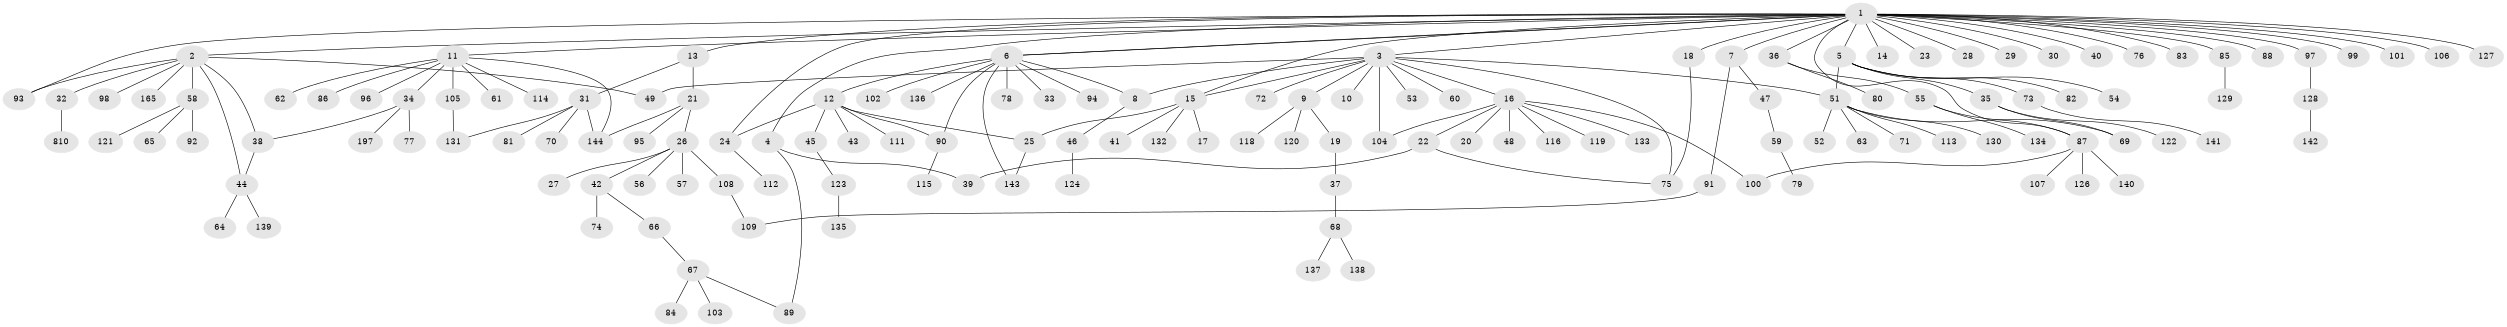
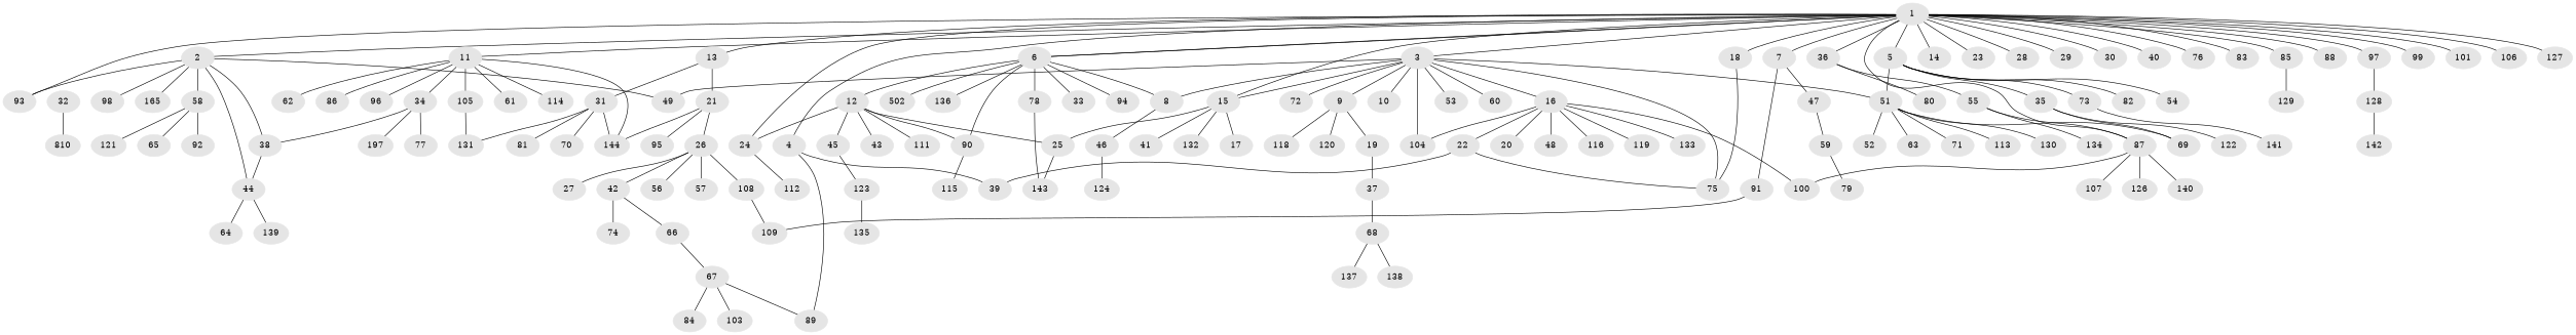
  graph {
    node [color=gray90 style=filled]
    1
    2
    3
    4
    5
    6
    7
    11
    13
    14
    15
    18
    23
    24
    28
    29
    30
    36
    40
    76
    83
    85
    87
    88
    93
    97
    99
    101
    106
    127
    32
    38
    44
    49
    58
    98
    n37 [label=165]
    8
    9
    10
    16
    51
    53
    60
    72
    75
    104
    39
    89
    35
    54
    73
    82
    12
    33
    78
    90
    94
-   102
+   102 [label=502]
    136
    143
    47
    91
    34
    61
    62
    86
    96
    105
    114
    144
    21
    31
    25
    17
    41
    132
    112
    55
    80
    129
    100
    107
    126
    140
    128
    n87 [label=810]
    64
    139
    46
    124
    65
    92
    121
    19
    118
    120
    20
    22
    48
    116
    119
    133
    69
    52
    63
    71
    113
    130
    122
    141
    43
    45
    111
    115
    59
    109
    37
    77
    n120 [label=197]
    131
    123
    26
    95
    70
    81
    68
    27
    42
    56
    57
    108
    66
    74
    134
    137
    138
    67
    135
    79
    84
    103
    142
    1 -- 2
    1 -- 3
    1 -- 4
    1 -- 5
    1 -- 6
    1 -- 6
    1 -- 7
    1 -- 11
    1 -- 13
    1 -- 14
    1 -- 15
    1 -- 18
    1 -- 23
    1 -- 24
    1 -- 28
    1 -- 29
    1 -- 30
    1 -- 36
    1 -- 40
    1 -- 76
    1 -- 83
    1 -- 85
    1 -- 87
    1 -- 88
    1 -- 93
    1 -- 97
    1 -- 99
    1 -- 101
    1 -- 106
    1 -- 127
    2 -- 93
-   2 -- 32
    2 -- 38
    2 -- 44
    2 -- 49
    2 -- 58
    2 -- 98
    2 -- n37
    3 -- 15
    3 -- 49
    3 -- 8
    3 -- 9
    3 -- 10
    3 -- 16
    3 -- 51
    3 -- 53
    3 -- 60
    3 -- 72
    3 -- 75
    3 -- 104
    4 -- 39
    4 -- 89
    5 -- 51
    5 -- 35
    5 -- 54
    5 -- 73
    5 -- 82
    6 -- 8
    6 -- 12
    6 -- 33
    6 -- 78
    6 -- 90
    6 -- 94
    6 -- 102
    6 -- 136
-   6 -- 143
+   78 -- 143
    7 -- 47
    7 -- 91
    11 -- 34
    11 -- 61
    11 -- 62
    11 -- 86
    11 -- 96
    11 -- 105
    11 -- 114
    11 -- 144
    13 -- 21
    13 -- 31
    15 -- 25
    15 -- 17
    15 -- 41
    15 -- 132
    18 -- 75
    24 -- 112
    36 -- 55
    36 -- 80
    85 -- 129
    87 -- 100
    87 -- 107
    87 -- 126
    87 -- 140
    97 -- 128
    32 -- n87
    38 -- 44
    44 -- 64
    44 -- 139
    58 -- 65
    58 -- 92
    58 -- 121
    8 -- 46
    9 -- 19
    9 -- 118
    9 -- 120
    16 -- 104
    16 -- 100
    16 -- 20
    16 -- 22
    16 -- 48
    16 -- 116
    16 -- 119
    16 -- 133
    51 -- 69
    51 -- 52
    51 -- 63
    51 -- 71
    51 -- 113
    51 -- 130
    35 -- 69
    35 -- 122
    73 -- 141
    12 -- 24
    12 -- 90
    12 -- 25
    12 -- 43
    12 -- 45
    12 -- 111
    90 -- 115
    47 -- 59
    91 -- 109
    34 -- 38
    34 -- 77
    34 -- n120
    105 -- 131
    21 -- 144
    21 -- 26
    21 -- 95
    31 -- 144
    31 -- 131
    31 -- 70
    31 -- 81
    25 -- 143
    55 -- 87
    55 -- 134
    128 -- 142
    46 -- 124
    19 -- 37
    22 -- 75
    22 -- 39
    45 -- 123
    59 -- 79
    37 -- 68
    123 -- 135
    26 -- 27
    26 -- 42
    26 -- 56
    26 -- 57
    26 -- 108
    68 -- 137
    68 -- 138
    42 -- 66
    42 -- 74
    108 -- 109
    66 -- 67
    67 -- 89
    67 -- 84
    67 -- 103
  }
